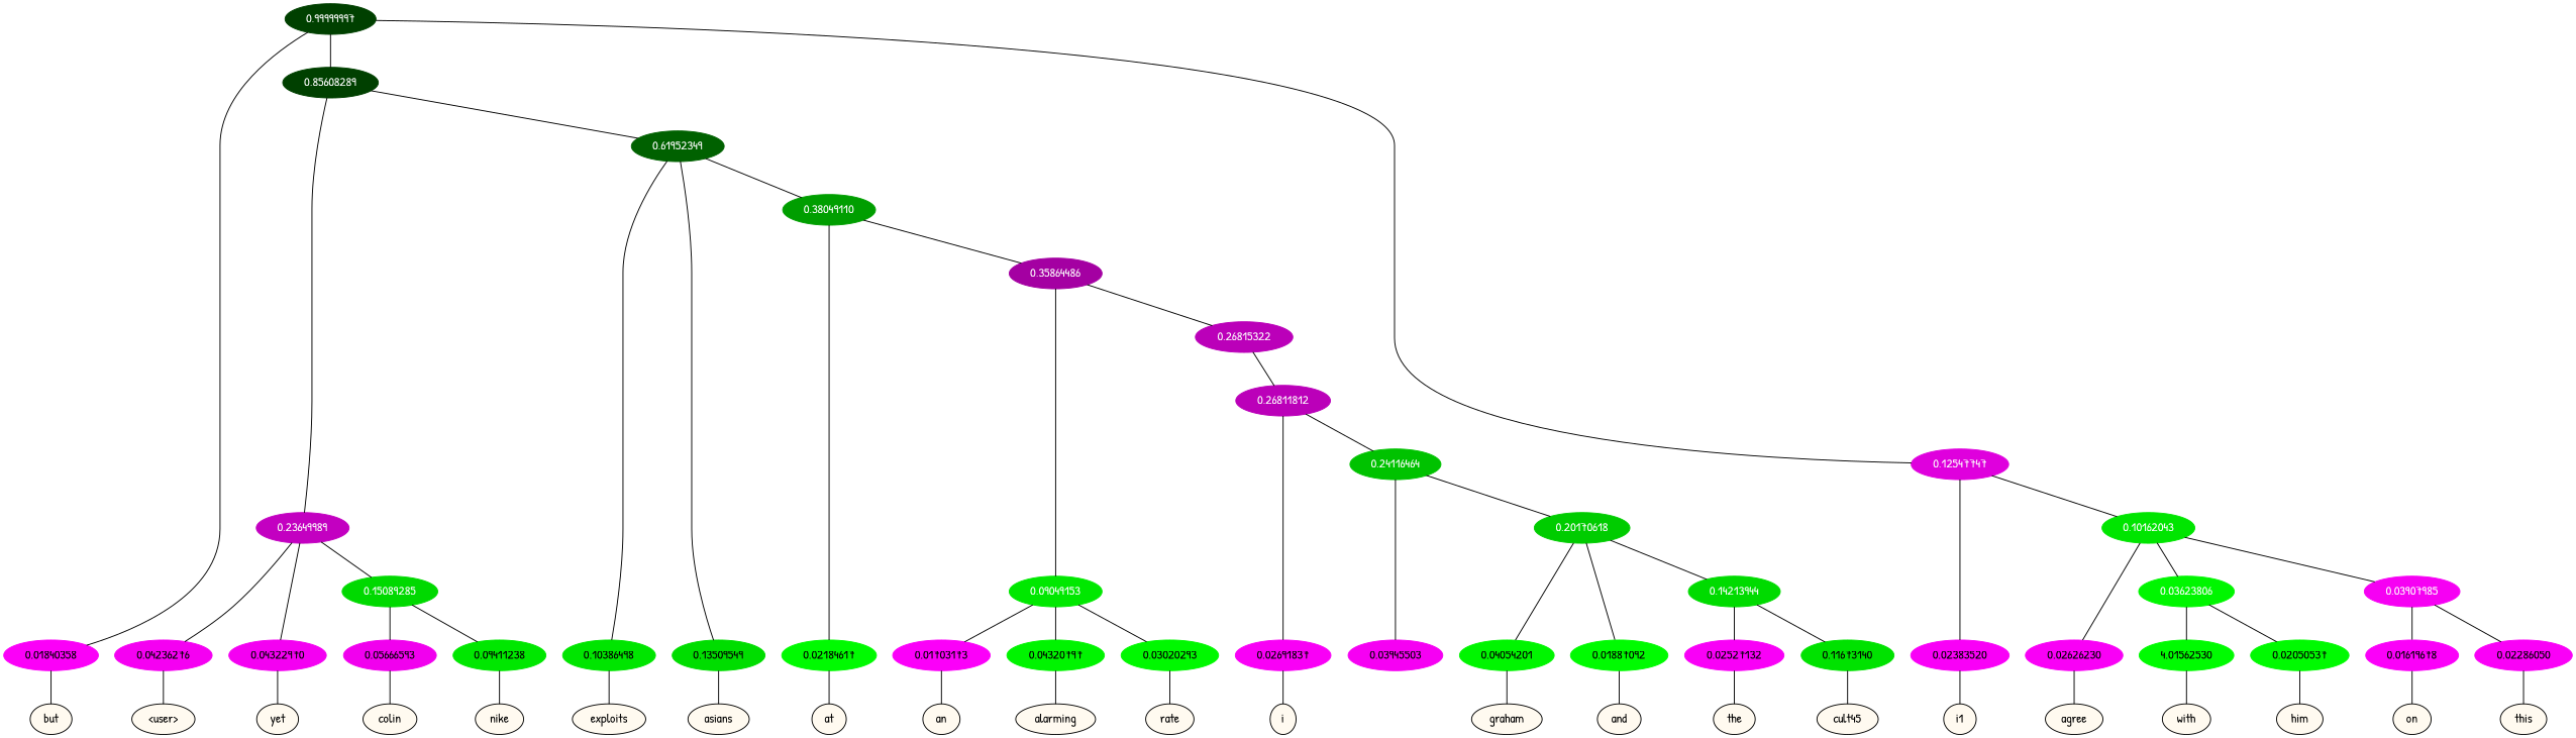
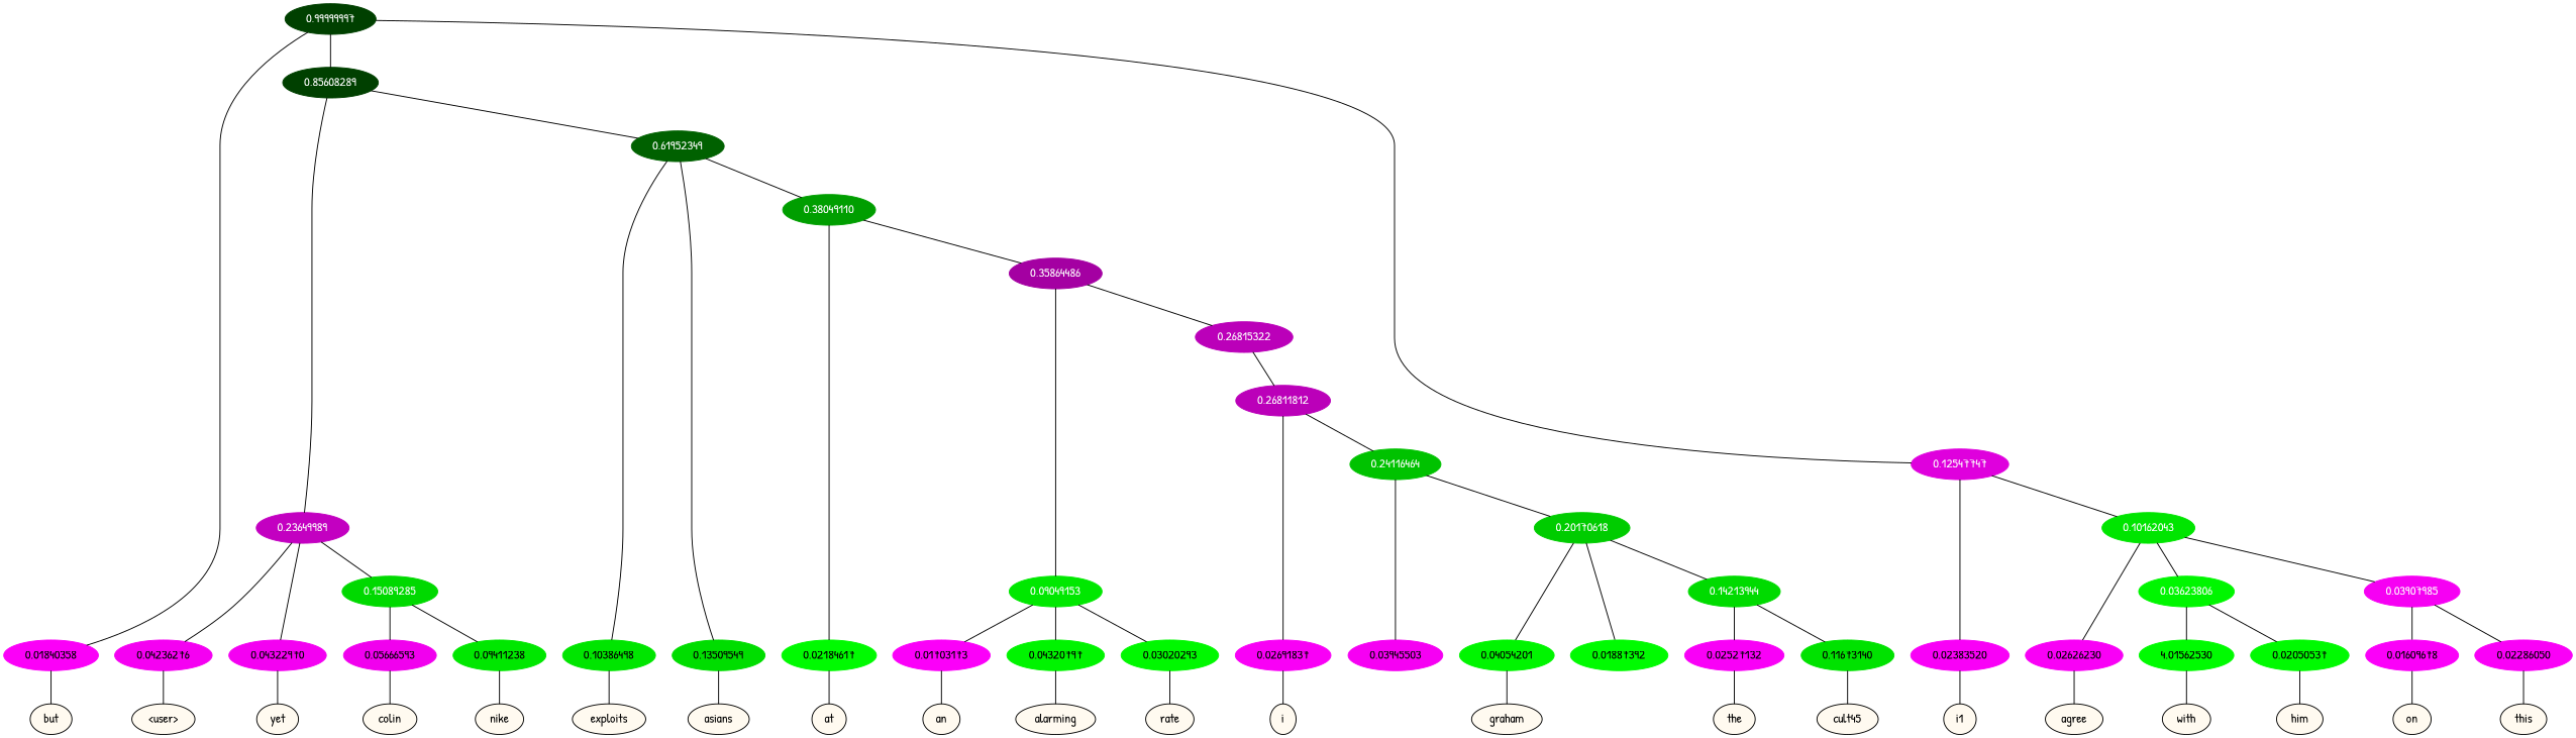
  graph {
    fontname="Patrick Hand"
    node [color=black fontname="Patrick Hand" format=png nodesep=0.001 ordering=out overlap_scaling=0.01 ranksep=0.001 style=filled fontcolor=black]
    edge [fontname="Patrick Hand"]
    n1 [fillcolor=floralwhite height=0.15 label="\<user\>" style="filled,solid" width=0.15 fontcolor=""]
    n2 [fillcolor=floralwhite height=0.15 label=yet style="filled,solid" width=0.15 fontcolor=""]
    n3 [fillcolor=floralwhite height=0.15 label=colin style="filled,solid" width=0.15 fontcolor=""]
    n4 [fillcolor=floralwhite height=0.15 label=nike style="filled,solid" width=0.15 fontcolor=""]
    n5 [fillcolor=floralwhite height=0.15 label=exploits style="filled,solid" width=0.15 fontcolor=""]
    n6 [fillcolor=floralwhite height=0.15 label=asians style="filled,solid" width=0.15 fontcolor=""]
    n7 [fillcolor=floralwhite height=0.15 label=at style="filled,solid" width=0.15 fontcolor=""]
    n8 [fillcolor=floralwhite height=0.15 label=an style="filled,solid" width=0.15 fontcolor=""]
    n9 [fillcolor=floralwhite height=0.15 label=alarming style="filled,solid" width=0.15 fontcolor=""]
    n10 [fillcolor=floralwhite height=0.15 label=rate style="filled,solid" width=0.15 fontcolor=""]
    n11 [fillcolor=floralwhite height=0.15 label=i style="filled,solid" width=0.15 fontcolor=""]
    n12 [fillcolor=floralwhite height=0.15 label=graham style="filled,solid" width=0.15 fontcolor=""]
-   n13 [fillcolor=floralwhite height=0.15 label=and style="filled,solid" width=0.15 fontcolor=""]
    n14 [fillcolor=floralwhite height=0.15 label=the style="filled,solid" width=0.15 fontcolor=""]
    n15 [fillcolor=floralwhite height=0.15 label=cult45 style="filled,solid" width=0.15 fontcolor=""]
    n16 [fillcolor=floralwhite height=0.15 label=but style="filled,solid" width=0.15 fontcolor=""]
    n17 [fillcolor=floralwhite height=0.15 label=i1 style="filled,solid" width=0.15 fontcolor=""]
    n18 [fillcolor=floralwhite height=0.15 label=agree style="filled,solid" width=0.15 fontcolor=""]
    n19 [fillcolor=floralwhite height=0.15 label=with style="filled,solid" width=0.15 fontcolor=""]
    n20 [fillcolor=floralwhite height=0.15 label=him style="filled,solid" width=0.15 fontcolor=""]
    n21 [fillcolor=floralwhite height=0.15 label=on style="filled,solid" width=0.15 fontcolor=""]
    n22 [fillcolor=floralwhite height=0.15 label=this style="filled,solid" width=0.15 fontcolor=""]
    n23 [color="0.835 1.000 0.958" height=0.15 label=0.04236276 width=0.15]
    n24 [color="0.835 1.000 0.957" height=0.15 label=0.04322970 width=0.15]
    n25 [color="0.835 1.000 0.943" height=0.15 label=0.05666593 width=0.15]
    n26 [color="0.334 1.000 0.906" height=0.15 label=0.09411238 width=0.15]
    n27 [color="0.334 1.000 0.896" height=0.15 label=0.10386498 width=0.15]
    n28 [color="0.334 1.000 0.865" height=0.15 label=0.13509549 width=0.15]
    n29 [color="0.334 1.000 0.978" height=0.15 label=0.02184617 width=0.15]
    n30 [color="0.835 1.000 0.983" height=0.15 label=0.01703173 width=0.15]
    n31 [color="0.334 1.000 0.957" height=0.15 label=0.04320797 width=0.15]
    n32 [color="0.334 1.000 0.970" height=0.15 label=0.03020293 width=0.15]
    n33 [color="0.835 1.000 0.973" height=0.15 label=0.02691837 width=0.15]
    n34 [color="0.835 1.000 0.961" height=0.15 label=0.03945503 width=0.15]
    n35 [color="0.334 1.000 0.959" height=0.15 label=0.04054201 width=0.15]
-   n36 [color="0.334 1.000 0.981" height=0.15 label=0.01887092 width=0.15]
+   n36 [color="0.334 1.000 0.981" height=0.15 label=0.01887392 width=0.15]
    n37 [color="0.835 1.000 0.975" height=0.15 label=0.02527132 width=0.15]
    n38 [color="0.334 1.000 0.883" height=0.15 label=0.11673140 width=0.15]
    n39 [color="0.835 1.000 0.982" height=0.15 label=0.01840358 width=0.15]
    n40 [color="0.835 1.000 0.976" height=0.15 label=0.02383520 width=0.15]
    n41 [color="0.835 1.000 0.974" height=0.15 label=0.02626230 width=0.15]
    n42 [color="0.334 1.000 0.984" height=0.15 label=4.01562530 width=0.15]
    n43 [color="0.334 1.000 0.979" height=0.15 label=0.02050537 width=0.15]
-   n44 [color="0.835 1.000 0.984" height=0.15 label=0.01619678 width=0.15]
+   n44 [color="0.835 1.000 0.984" height=0.15 label=0.01609678 width=0.15]
    n45 [color="0.835 1.000 0.977" height=0.15 label=0.02286050 width=0.15]
    n46 [color="0.334 1.000 0.250" fontcolor=grey99 height=0.15 label=0.99999997 width=0.15]
    n47 [color="0.334 1.000 0.250" fontcolor=grey99 height=0.15 label=0.85608289 width=0.15]
    n48 [color="0.835 1.000 0.875" fontcolor=grey99 height=0.15 label=0.12547747 width=0.15]
    n49 [color="0.835 1.000 0.764" fontcolor=grey99 height=0.15 label=0.23649989 width=0.15]
    n50 [color="0.334 1.000 0.380" fontcolor=grey99 height=0.15 label=0.61952349 width=0.15]
    n51 [color="0.334 1.000 0.898" fontcolor=grey99 height=0.15 label=0.10162043 width=0.15]
    n52 [color="0.334 1.000 0.849" fontcolor=grey99 height=0.15 label=0.15089285 width=0.15]
    n53 [color="0.334 1.000 0.620" fontcolor=grey99 height=0.15 label=0.38049110 width=0.15]
    n54 [color="0.334 1.000 0.964" fontcolor=grey99 height=0.15 label=0.03623806 width=0.15]
    n55 [color="0.835 1.000 0.961" fontcolor=grey99 height=0.15 label=0.03907985 width=0.15]
    n56 [color="0.835 1.000 0.641" fontcolor=grey99 height=0.15 label=0.35864486 width=0.15]
    n57 [color="0.334 1.000 0.910" fontcolor=grey99 height=0.15 label=0.09049153 width=0.15]
    n58 [color="0.835 1.000 0.732" fontcolor=grey99 height=0.15 label=0.26815322 width=0.15]
    n59 [color="0.835 1.000 0.732" fontcolor=grey99 height=0.15 label=0.26811812 width=0.15]
    n60 [color="0.334 1.000 0.759" fontcolor=grey99 height=0.15 label=0.24116464 width=0.15]
    n61 [color="0.334 1.000 0.798" fontcolor=grey99 height=0.15 label=0.20170618 width=0.15]
    n62 [color="0.334 1.000 0.858" fontcolor=grey99 height=0.15 label=0.14213944 width=0.15]
    subgraph sub_1 {
      rank=same
      n1
      n2
      n3
      n4
      n5
      n6
      n7
      n8
      n9
      n10
      n11
      n12
-     n13
      n14
      n15
      n16
      n17
      n18
      n19
      n20
      n21
      n22
    }
    subgraph sub_2 {
      rank=same
      n23
      n24
      n25
      n26
      n27
      n28
      n29
      n30
      n31
      n32
      n33
      n34
      n35
      n36
      n37
      n38
      n39
      n40
      n41
      n42
      n43
      n44
      n45
    }
    n23 -- n1
    n24 -- n2
    n25 -- n3
    n26 -- n4
    n27 -- n5
    n28 -- n6
    n29 -- n7
    n30 -- n8
    n31 -- n9
    n32 -- n10
    n33 -- n11
    n35 -- n12
-   n36 -- n13
    n37 -- n14
    n38 -- n15
    n39 -- n16
    n40 -- n17
    n41 -- n18
    n42 -- n19
    n43 -- n20
    n44 -- n21
    n45 -- n22
    n46 -- n39
    n46 -- n47
    n46 -- n48
    n47 -- n49
    n47 -- n50
    n48 -- n40
    n48 -- n51
    n49 -- n23
    n49 -- n24
    n49 -- n52
    n50 -- n27
    n50 -- n28
    n50 -- n53
    n51 -- n41
    n51 -- n54
    n51 -- n55
    n52 -- n25
    n52 -- n26
    n53 -- n29
    n53 -- n56
    n54 -- n42
    n54 -- n43
    n55 -- n44
    n55 -- n45
    n56 -- n57
    n56 -- n58
    n57 -- n30
    n57 -- n31
    n57 -- n32
    n58 -- n59
    n59 -- n33
    n59 -- n60
    n60 -- n34
    n60 -- n61
    n61 -- n35
    n61 -- n36
    n61 -- n62
    n62 -- n37
    n62 -- n38
  }
